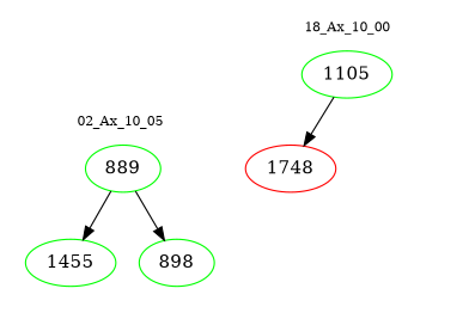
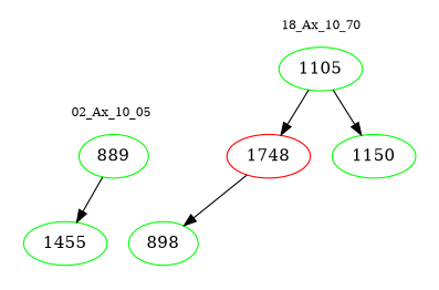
  digraph {
    node [color=green]
    edge [color=black]
    n1 [label=889]
    n2 [label=1455]
    n3 [label=898]
    n4 [label=1105]
    n5 [color=red label=1748]
+   n6 [label=1150]
    subgraph cluster_1 {
      color=white
      fontsize=10
      label="02_Ax_10_05"
      n1
      n2
      n3
    }
    subgraph cluster_2 {
      color=white
      fontsize=10
-     label="18_Ax_10_00"
+     label="18_Ax_10_70"
      n4
      n5
+     n6
    }
    n1 -> n2
-   n1 -> n3
+   n5 -> n3
    n4 -> n5
+   n4 -> n6
  }
